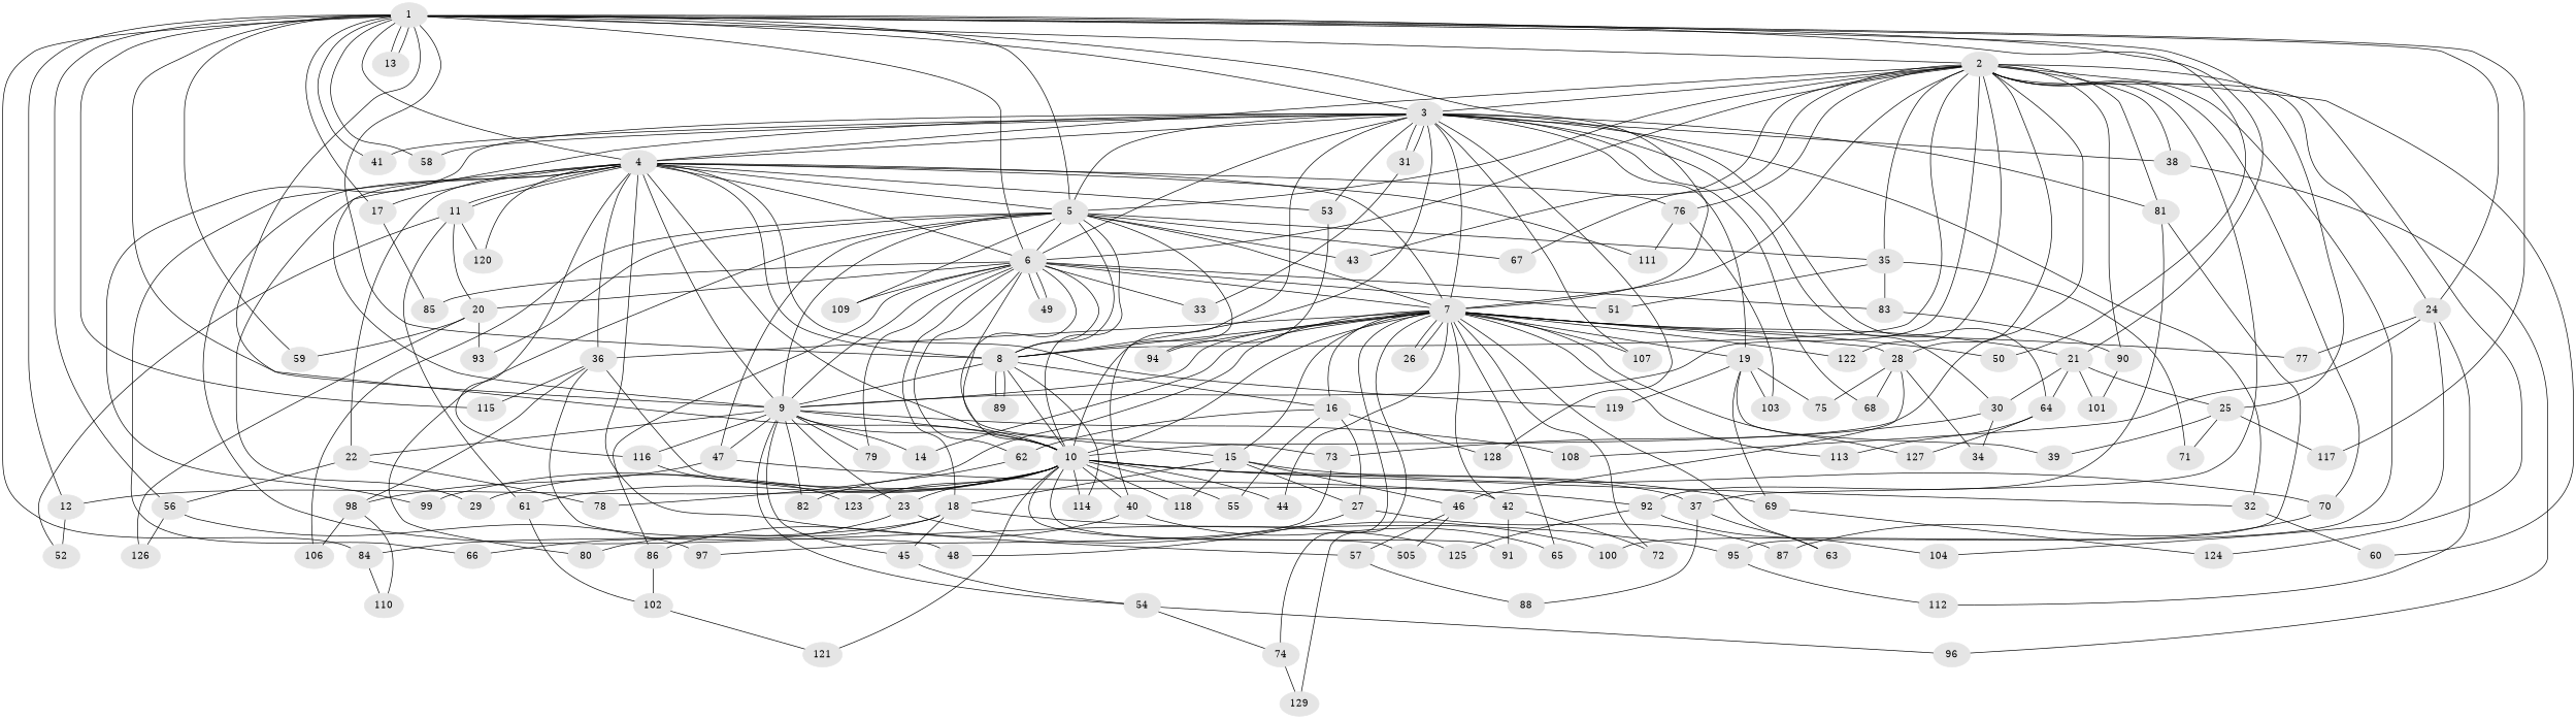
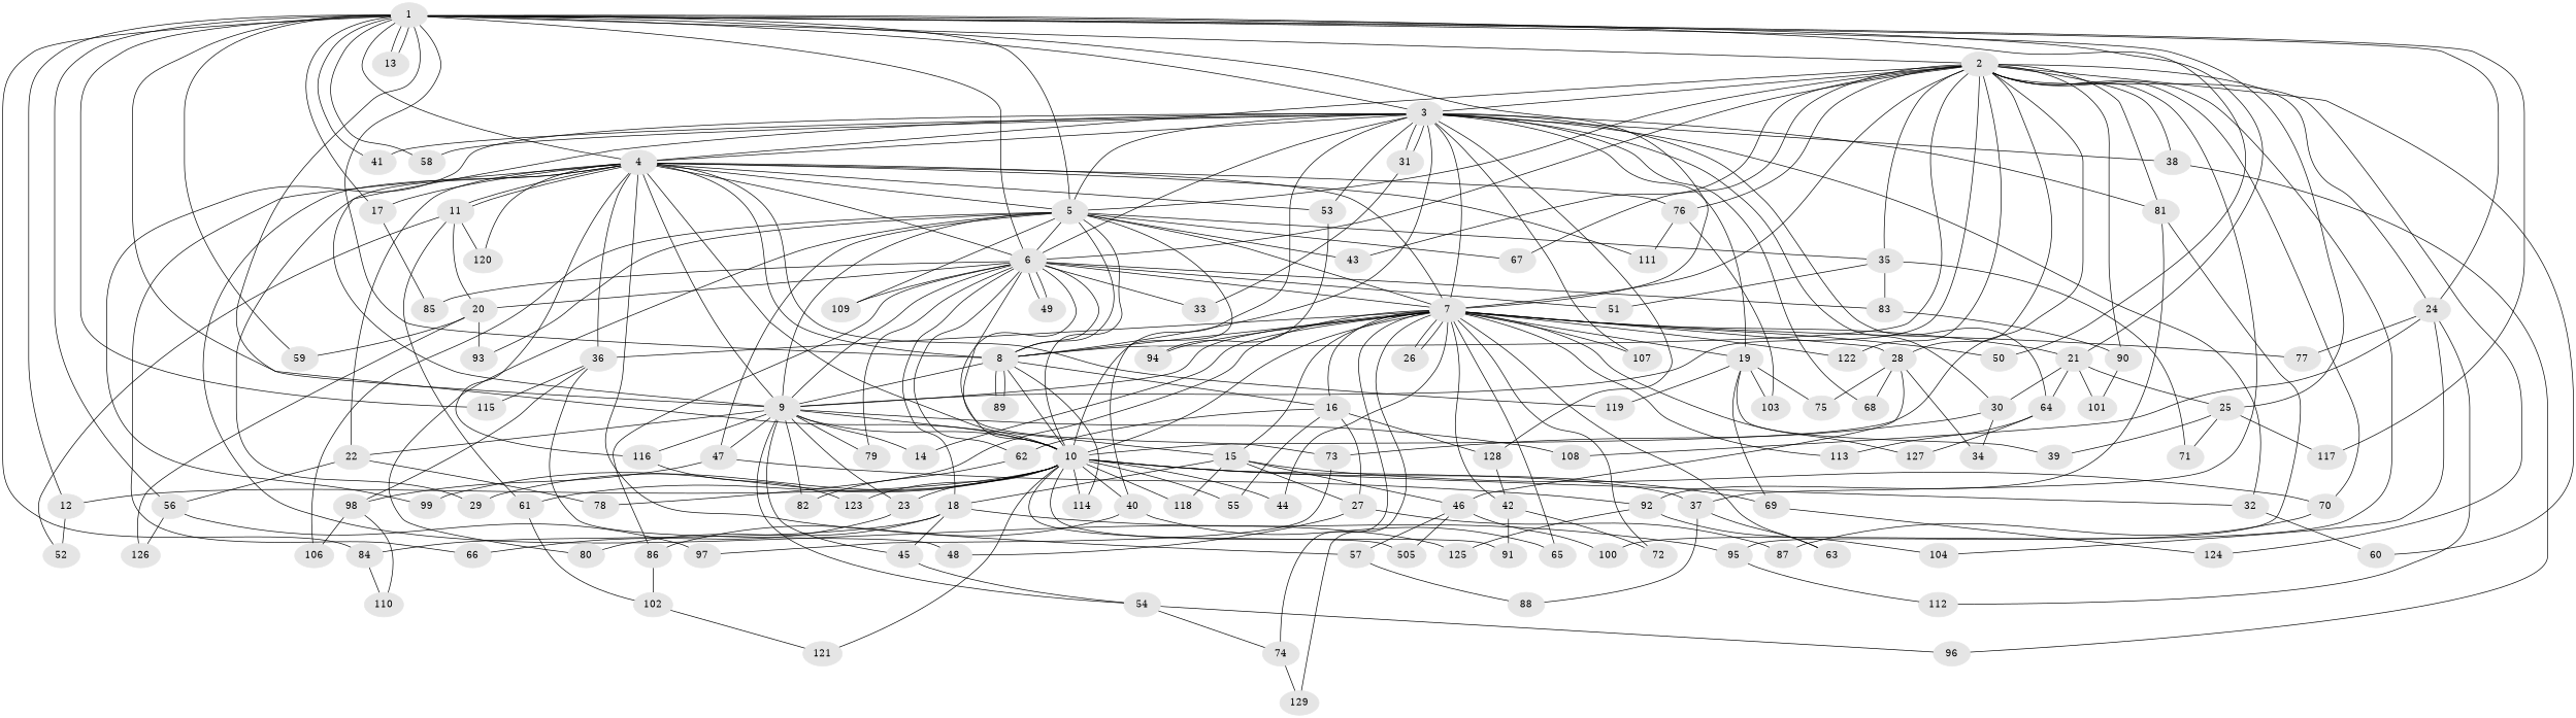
  graph {
    fontname="DejaVu Serif"
    node [color=gray90 fontname="DejaVu Serif" style=filled]
    edge [fontname="DejaVu Serif"]
    1
    2
    3
    4
    5
    6
    7
    8
    9
    10
    12
    13
    17
    21
    24
    25
    41
    50
    56
    58
    59
    84
    115
    117
    28
    35
    37
    38
    43
    60
    67
    70
    76
    81
    90
    100
    122
    124
    19
    30
    31
    32
    53
    64
    68
    99
    107
    128
    11
    22
    29
    36
    57
    66
    111
    116
    119
    120
    125
    40
    47
    80
    93
    106
    109
    18
    20
    33
    49
    51
    62
    73
    79
    83
    85
    86
    14
    15
    16
    26
    42
    44
    63
    65
    72
    74
    77
    78
    94
    113
    127
    129
    89
    114
    23
    45
    54
    82
    108
    55
    61
    69
    91
    n104 [label=505]
    118
    121
    123
    52
    101
    104
    112
    39
    71
    126
    97
    110
    46
    75
    34
    88
    96
    87
    103
    95
    92
    48
    98
    102
    27
    1 -- 2
    1 -- 3
    1 -- 4
    1 -- 5
    1 -- 6
    1 -- 7
    1 -- 8
    1 -- 9
    1 -- 10
    1 -- 12
    1 -- 13
    1 -- 13
    1 -- 17
    1 -- 21
    1 -- 24
    1 -- 25
    1 -- 41
    1 -- 50
    1 -- 56
    1 -- 58
    1 -- 59
    1 -- 84
    1 -- 115
    1 -- 117
    2 -- 3
    2 -- 4
    2 -- 5
    2 -- 6
    2 -- 7
    2 -- 8
    2 -- 9
    2 -- 10
    2 -- 24
    2 -- 28
    2 -- 35
    2 -- 37
    2 -- 38
    2 -- 43
    2 -- 60
    2 -- 67
    2 -- 70
    2 -- 76
    2 -- 81
    2 -- 90
    2 -- 100
    2 -- 122
    2 -- 124
    3 -- 4
    3 -- 5
    3 -- 6
    3 -- 7
    3 -- 8
    3 -- 9
    3 -- 10
    3 -- 41
    3 -- 58
    3 -- 38
    3 -- 81
    3 -- 19
    3 -- 30
    3 -- 31
    3 -- 31
    3 -- 32
    3 -- 53
    3 -- 64
    3 -- 68
    3 -- 99
    3 -- 107
    3 -- 128
    4 -- 5
    4 -- 6
    4 -- 7
    4 -- 8
    4 -- 9
    4 -- 10
    4 -- 17
    4 -- 76
    4 -- 53
    4 -- 11
    4 -- 11
    4 -- 22
    4 -- 29
    4 -- 36
    4 -- 57
    4 -- 66
    4 -- 111
    4 -- 116
    4 -- 119
    4 -- 120
    4 -- 125
    5 -- 6
    5 -- 7
    5 -- 8
    5 -- 9
    5 -- 10
    5 -- 35
    5 -- 43
    5 -- 67
    5 -- 40
    5 -- 47
    5 -- 80
    5 -- 93
    5 -- 106
    5 -- 109
    6 -- 7
    6 -- 8
    6 -- 9
    6 -- 10
    6 -- 109
    6 -- 18
    6 -- 20
    6 -- 33
    6 -- 49
    6 -- 49
    6 -- 51
    6 -- 62
    6 -- 73
    6 -- 79
    6 -- 83
    6 -- 85
    6 -- 86
    7 -- 8
    7 -- 9
    7 -- 10
    7 -- 21
    7 -- 50
    7 -- 28
    7 -- 122
    7 -- 19
    7 -- 107
    7 -- 36
    7 -- 14
    7 -- 15
    7 -- 16
    7 -- 26
    7 -- 26
    7 -- 42
    7 -- 44
    7 -- 63
    7 -- 65
    7 -- 72
    7 -- 74
    7 -- 77
    7 -- 78
    7 -- 94
    7 -- 113
    7 -- 127
    7 -- 129
    8 -- 9
    8 -- 10
    8 -- 16
    8 -- 89
    8 -- 89
    8 -- 114
    9 -- 10
    9 -- 22
    9 -- 116
    9 -- 47
    9 -- 79
    9 -- 14
    9 -- 15
    9 -- 23
    9 -- 45
    9 -- 54
    9 -- 82
    9 -- 108
    10 -- 12
    10 -- 37
    10 -- 32
    10 -- 99
    10 -- 29
    10 -- 40
    10 -- 44
    10 -- 114
    10 -- 23
    10 -- 55
    10 -- 61
    10 -- 69
    10 -- 91
    10 -- n104
    10 -- 118
    10 -- 121
    10 -- 123
    12 -- 52
    17 -- 85
    21 -- 25
    21 -- 30
    21 -- 64
    21 -- 101
    24 -- 77
    24 -- 108
    24 -- 104
    24 -- 112
    25 -- 117
    25 -- 39
    25 -- 71
    56 -- 126
    56 -- 97
    84 -- 110
    28 -- 68
    28 -- 46
    28 -- 75
    28 -- 34
    35 -- 51
    35 -- 83
    35 -- 71
    37 -- 63
    37 -- 88
    38 -- 96
    70 -- 87
    76 -- 111
    76 -- 103
    81 -- 95
    81 -- 92
    90 -- 101
    19 -- 119
    19 -- 69
    19 -- 39
    19 -- 75
    19 -- 103
    30 -- 73
    30 -- 34
    31 -- 33
    32 -- 60
    53 -- 94
    64 -- 113
    64 -- 127
    11 -- 120
    11 -- 20
    11 -- 61
    11 -- 52
    22 -- 56
    22 -- 78
    36 -- 115
-   36 -- 42
+   128 -- 42
    36 -- 48
    36 -- 98
    57 -- 88
    116 -- 123
    40 -- 86
    40 -- 65
    47 -- 92
    47 -- 98
    18 -- 84
    18 -- 80
    18 -- 45
    18 -- 95
    20 -- 59
    20 -- 93
    20 -- 126
    62 -- 82
    73 -- 97
    83 -- 90
    86 -- 102
    15 -- 70
    15 -- 18
    15 -- 118
    15 -- 46
    15 -- 27
    16 -- 128
    16 -- 62
    16 -- 55
    16 -- 27
    42 -- 72
    42 -- 91
    74 -- 129
-   23 -- 100
+   46 -- 100
    23 -- 66
    45 -- 54
    54 -- 74
    54 -- 96
    61 -- 102
    69 -- 124
    46 -- 57
    46 -- n104
    95 -- 112
    92 -- 125
    92 -- 104
    98 -- 106
    98 -- 110
    102 -- 121
    27 -- 87
    27 -- 48
  }
